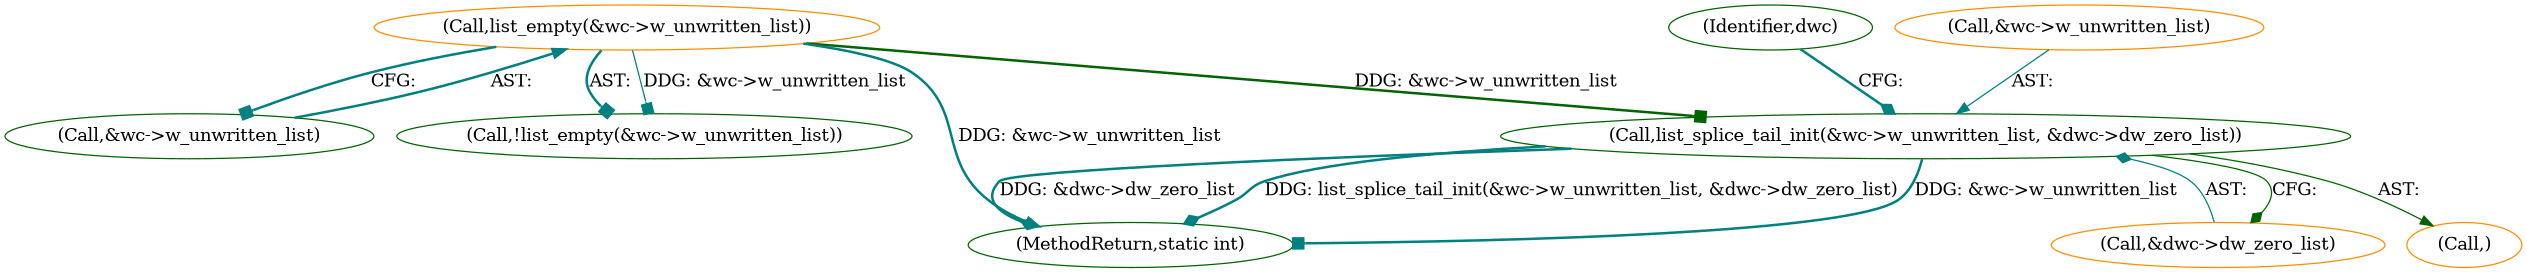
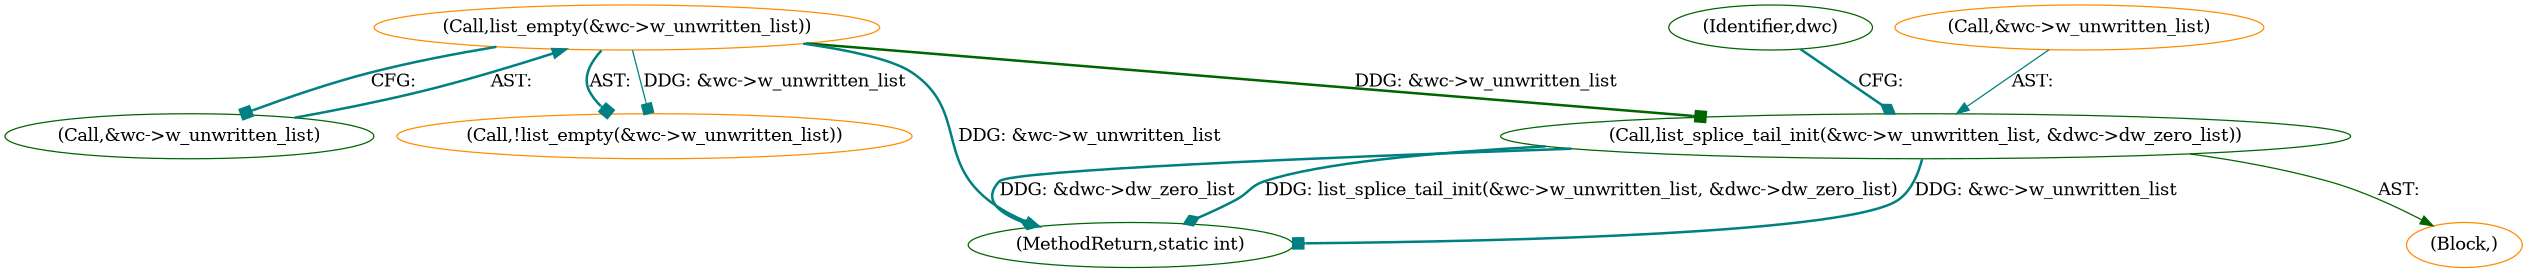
  digraph {
    node [color=darkorange]
    edge [arrowhead=diamond color=teal style=bold]
    n1 [color=darkgreen label="(Call,list_splice_tail_init(&wc->w_unwritten_list, &dwc->dw_zero_list))"]
-   n2 [label="(Call,&dwc->dw_zero_list)"]
    n3 [color=darkgreen label="(MethodReturn,static int)"]
-   n4 [label="(Call,)"]
+   n4 [label="(Block,)"]
    n5 [label="(Call,list_empty(&wc->w_unwritten_list))"]
    n6 [color=darkgreen label="(Call,&wc->w_unwritten_list)"]
-   n7 [color=darkgreen label="(Call,!list_empty(&wc->w_unwritten_list))"]
+   n7 [label="(Call,!list_empty(&wc->w_unwritten_list))"]
    n8 [color=darkgreen label="(Identifier,dwc)"]
    n9 [label="(Call,&wc->w_unwritten_list)"]
-   n1 -> n2 [color=darkgreen label="CFG: " style=solid]
    n1 -> n3 [label="DDG: &dwc->dw_zero_list"]
    n1 -> n3 [label="DDG: list_splice_tail_init(&wc->w_unwritten_list, &dwc->dw_zero_list)"]
    n1 -> n3 [arrowhead=box label="DDG: &wc->w_unwritten_list"]
    n1 -> n4 [arrowhead=normal color=darkgreen label="AST: " style=solid]
-   n2 -> n1 [label="AST: " style=solid]
    n5 -> n1 [arrowhead=box color=darkgreen label="DDG: &wc->w_unwritten_list"]
    n5 -> n3 [arrowhead=normal label="DDG: &wc->w_unwritten_list"]
    n5 -> n6 [arrowhead=box label="CFG: "]
    n5 -> n7 [arrowhead=box label="AST: "]
    n5 -> n7 [arrowhead=box label="DDG: &wc->w_unwritten_list" style=solid]
    n6 -> n5 [arrowhead=normal label="AST: "]
    n8 -> n1 [label="CFG: "]
    n9 -> n1 [arrowhead=normal label="AST: " style=solid]
  }
